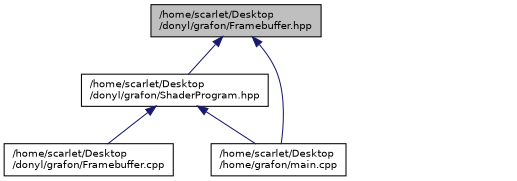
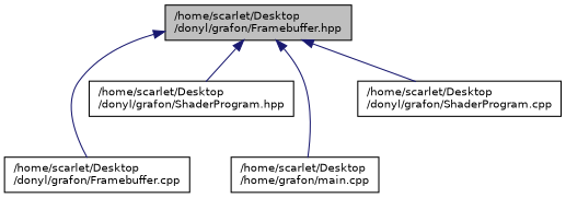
  digraph {
    node [color=black fillcolor=white fontname=Helvetica fontsize=10 shape=record style=filled]
    edge [color=midnightblue dir=back fontname=Helvetica fontsize=10 labelfontname=Helvetica labelfontsize=10 style=solid]
    n1 [fillcolor=grey75 fontcolor=black height=0.2 label="/home/scarlet/Desktop\l/donyl/grafon/Framebuffer.hpp" width=0.4]
    n2 [height=0.2 label="/home/scarlet/Desktop\l/donyl/grafon/Framebuffer.cpp" width=0.4]
    n3 [height=0.2 label="/home/scarlet/Desktop\l/home/grafon/main.cpp" width=0.4]
    n4 [height=0.2 label="/home/scarlet/Desktop\l/donyl/grafon/ShaderProgram.hpp" width=0.4]
-   n4 -> n2
+   n5 [height=0.2 label="/home/scarlet/Desktop\l/donyl/grafon/ShaderProgram.cpp" width=0.4]
+   n1 -> n2
    n1 -> n3
    n1 -> n4
-   n4 -> n3
+   n1 -> n5
  }
